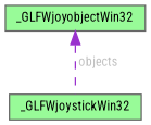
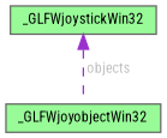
  digraph {
    fontname="Roboto Condensed"
    node [color=gray40 fillcolor=palegreen fontname="Roboto Condensed" fontsize=10 shape=box style=filled]
    n1 [fontcolor=black height=0.2 label=_GLFWjoystickWin32 width=0.4]
    n2 [height=0.2 label=_GLFWjoyobjectWin32 width=0.4]
-   n2 -> n1 [color=darkorchid3 dir=back fontcolor=grey fontname="Roboto Condensed" fontsize=10 label=" objects" labelfontname=Helvetica labelfontsize=10 style=dashed]
+   n1 -> n2 [color=darkorchid3 dir=back fontcolor=grey fontname="Roboto Condensed" fontsize=10 label=" objects" labelfontname=Helvetica labelfontsize=10 style=dashed]
  }
